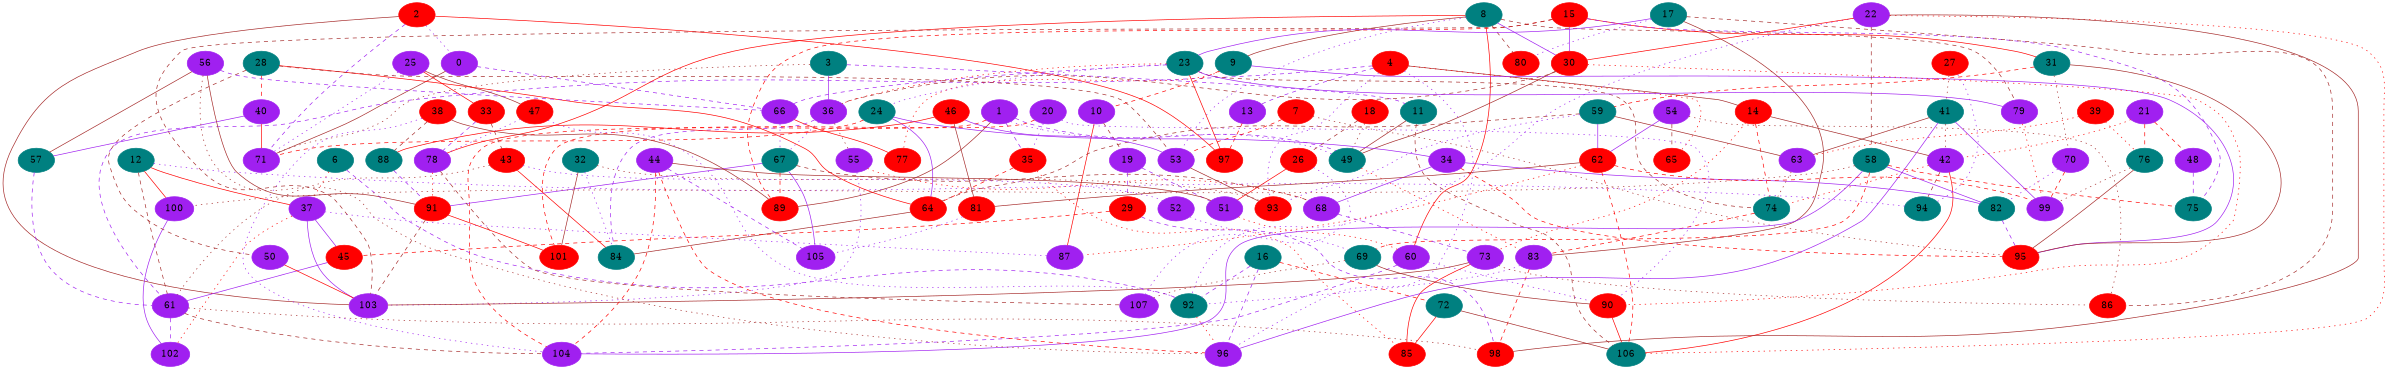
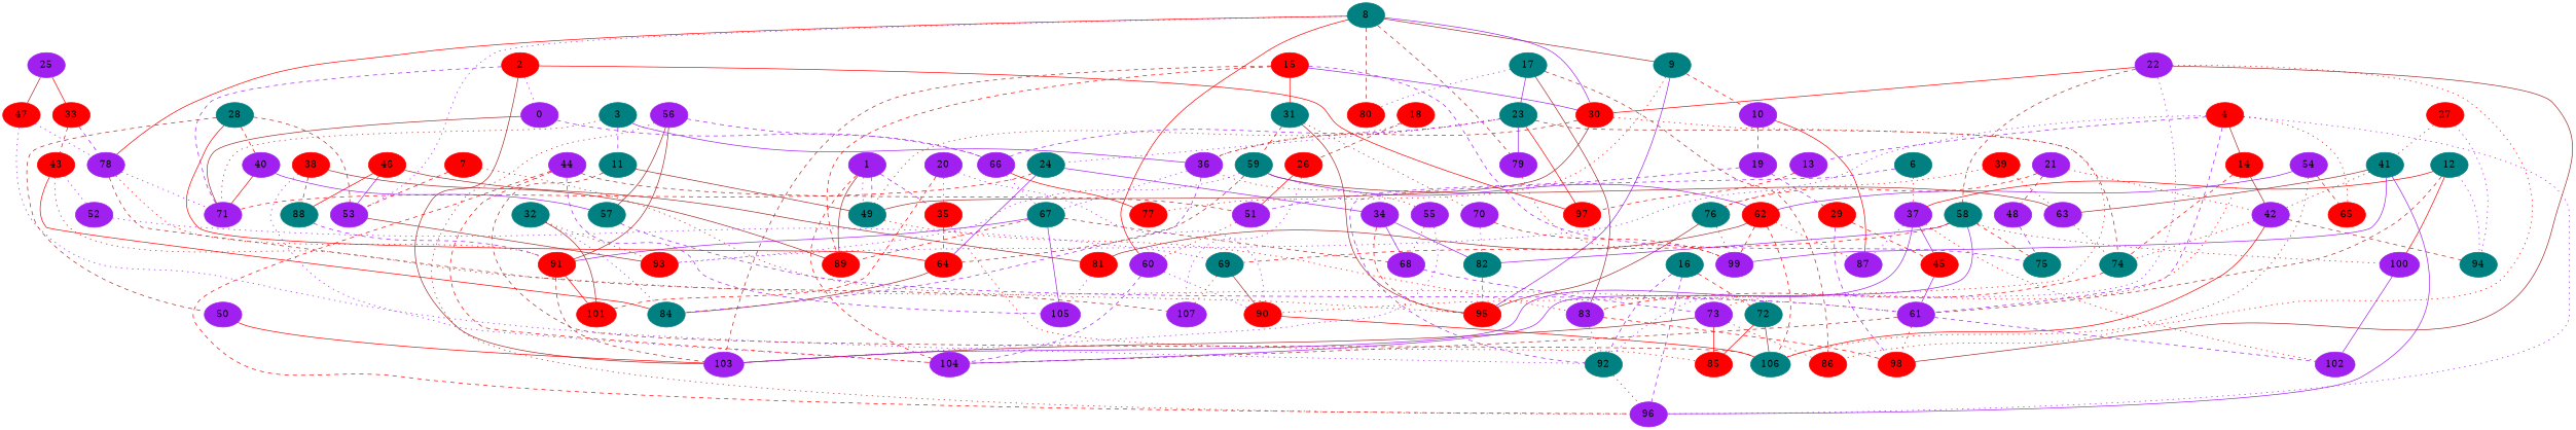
  graph {
    node [color=purple style=filled]
    edge [color=purple style=dashed]
    35 [color=red]
    1
    49 [color=teal]
    89 [color=red]
    104
    64 [color=red]
    85 [color=red]
    83
    2 [color=red]
    n10 [label=0]
    71
    97 [color=red]
    103
    66
    3 [color=teal]
    11 [color=teal]
    36
    106 [color=teal]
    84 [color=teal]
    55
    67 [color=teal]
    4 [color=red]
    13
    14 [color=red]
    61
    65 [color=red]
    93 [color=red]
    96
    42
    73
    74 [color=teal]
    98 [color=red]
    102
    77 [color=red]
    6 [color=teal]
    37
    92 [color=teal]
    87
    45 [color=red]
    7 [color=red]
    53
    95 [color=red]
    8 [color=teal]
    9 [color=teal]
    30 [color=red]
    60
    78
    79
    80 [color=red]
    10
    90 [color=red]
    107
    91 [color=red]
    99
    19
    29 [color=red]
    51
    12 [color=teal]
    94 [color=teal]
    100
    86 [color=red]
    15 [color=red]
    31 [color=teal]
    75 [color=teal]
    70
    59 [color=teal]
    16 [color=teal]
    72 [color=teal]
    17 [color=teal]
    23 [color=teal]
    24 [color=teal]
    18 [color=red]
    26 [color=red]
    82 [color=teal]
    20
    101 [color=red]
    21
    48
    76 [color=teal]
    22
    58 [color=teal]
    69 [color=teal]
    34
    68
    25
    33 [color=red]
    47 [color=red]
    43 [color=red]
    27 [color=red]
    41 [color=teal]
    63
    28 [color=teal]
    40
    50
    57 [color=teal]
    62 [color=red]
    32 [color=teal]
    52
    105
    38 [color=red]
    88 [color=teal]
    39 [color=red]
    44
    46 [color=red]
    81 [color=red]
    54
    56
    35 -- 64 [color=red]
    35 -- 85 [color=red style=dotted]
    1 -- 35
    1 -- 49 [style=dotted]
    1 -- 49
    1 -- 89 [color=brown style=solid]
    1 -- 104 [color=red]
    49 -- 83 [color=red style=dotted]
    64 -- 84 [color=brown style=solid]
    83 -- 98 [color=red]
    83 -- 92 [style=dotted]
    2 -- n10 [style=dotted]
    2 -- 71
    2 -- 97 [color=red style=solid]
    2 -- 103 [color=brown style=solid]
    n10 -- 71 [color=brown style=solid]
    n10 -- 66
    66 -- 67 [style=dotted]
    66 -- 77 [color=red style=solid]
    3 -- 71 [color=brown style=dotted]
    3 -- 11
    3 -- 36 [style=solid]
    11 -- 49 [color=brown style=solid]
    11 -- 106 [color=brown]
    36 -- 84
    36 -- 55 [color=brown style=dotted]
    36 -- 67 [style=dotted]
    55 -- 103 [style=dotted]
    55 -- 68 [color=red style=dotted]
    67 -- 89 [color=red]
    67 -- 91 [style=solid]
    67 -- 68 [color=brown]
    67 -- 105 [style=solid]
    4 -- 13
    4 -- 14 [color=brown style=solid]
    4 -- 61
    4 -- 65 [color=red style=dotted]
    4 -- 93 [style=dotted]
    4 -- 96 [style=dotted]
    13 -- 97 [color=red]
    14 -- 42 [color=brown style=solid]
    14 -- 73 [color=red style=dotted]
    14 -- 74 [color=red]
    61 -- 104 [color=brown]
    61 -- 98 [color=brown style=dotted]
    61 -- 102
    42 -- 106 [color=red style=solid]
    42 -- 74 [color=red style=dotted]
    42 -- 94 [color=brown]
    73 -- 85 [color=red style=solid]
    73 -- 103 [color=brown style=solid]
    73 -- 86 [color=brown style=dotted]
    74 -- 83 [color=red]
    6 -- 37 [color=red style=dotted]
    6 -- 92
    37 -- 103 [style=solid]
    37 -- 102 [color=red style=dotted]
    37 -- 87 [style=dotted]
    37 -- 45 [style=solid]
    92 -- 96 [color=red style=dotted]
    45 -- 61 [style=solid]
    7 -- 53 [color=red]
    7 -- 95 [color=brown style=dotted]
    53 -- 93 [color=brown style=solid]
    8 -- 53 [style=dotted]
    8 -- 9 [color=brown style=solid]
    8 -- 30 [style=solid]
    8 -- 60 [color=red style=solid]
    8 -- 78 [color=red style=solid]
    8 -- 79 [color=brown]
    8 -- 80 [color=brown]
    9 -- 77 [color=red style=dotted]
    9 -- 95 [style=solid]
    9 -- 10 [color=red]
    30 -- 49 [color=brown style=solid]
    30 -- 36 [color=brown]
    30 -- 90 [color=red style=dotted]
    60 -- 104
    60 -- 90 [style=dotted]
    78 -- 107 [color=brown]
    78 -- 91 [color=red style=dotted]
    79 -- 99 [color=red style=dotted]
    10 -- 87 [color=red style=solid]
    10 -- 19 [color=brown]
    90 -- 106 [color=red style=solid]
    91 -- 103 [color=brown]
    91 -- 101 [color=red style=solid]
    19 -- 29
    19 -- 51
    29 -- 98
    29 -- 45 [color=red]
    51 -- 60 [color=red style=dotted]
    12 -- 61 [color=brown]
    12 -- 37 [color=red style=solid]
    12 -- 94 [style=dotted]
    12 -- 100 [color=red style=solid]
    100 -- 102 [style=solid]
    15 -- 89 [color=red]
    15 -- 103 [color=brown]
    15 -- 30 [style=solid]
    15 -- 31 [color=red style=solid]
    15 -- 75
    31 -- 95 [color=brown style=solid]
    31 -- 70 [color=brown style=dotted]
    31 -- 59 [color=red]
    70 -- 99 [color=red]
    70 -- 82 [style=dotted]
    59 -- 64 [color=brown]
    59 -- 93 [style=dotted]
    59 -- 63 [color=brown style=solid]
    59 -- 62 [style=solid]
    16 -- 96
    16 -- 92
    16 -- 72 [color=red]
    72 -- 85 [color=red style=solid]
    72 -- 106 [color=brown style=solid]
    17 -- 83 [color=brown style=solid]
    17 -- 80 [style=dotted]
    17 -- 86 [color=brown]
    17 -- 23 [style=solid]
    23 -- 97 [color=red style=solid]
    23 -- 66
    23 -- 36 [color=red style=dotted]
    23 -- 74 [color=brown]
    23 -- 79 [style=solid]
    23 -- 24 [style=dotted]
    24 -- 64 [style=solid]
    24 -- 71 [color=red]
    24 -- 34 [style=solid]
    18 -- 49 [color=brown style=dotted]
    18 -- 26 [color=brown]
    26 -- 107 [style=dotted]
    26 -- 51 [color=red style=solid]
    82 -- 95
    20 -- 35 [style=dotted]
    20 -- 90 [style=dotted]
    20 -- 101 [color=red]
    21 -- 42 [color=red style=dotted]
    21 -- 48 [color=red]
    21 -- 76 [color=red]
    48 -- 75
    76 -- 95 [color=brown style=solid]
    76 -- 99 [color=brown style=dotted]
    22 -- 106 [color=red style=dotted]
    22 -- 98 [color=brown style=solid]
    22 -- 92 [style=dotted]
    22 -- 30 [color=red style=solid]
    22 -- 58 [color=brown]
    58 -- 104 [style=solid]
    58 -- 100 [color=brown style=dotted]
    58 -- 75 [color=red]
    58 -- 82 [style=solid]
    58 -- 69 [color=red]
    69 -- 90 [color=brown style=solid]
    69 -- 107 [color=brown style=dotted]
    34 -- 95 [color=red]
    34 -- 82 [style=solid]
    34 -- 68 [style=solid]
    68 -- 73
-   25 -- 71 [style=dotted]
+   78 -- 71 [style=dotted]
    25 -- 33 [color=red style=solid]
    25 -- 47 [color=brown style=solid]
    33 -- 78
    33 -- 43 [color=brown]
    47 -- 92 [style=dotted]
    47 -- 78 [style=dotted]
    43 -- 84 [color=red style=solid]
    43 -- 61 [color=brown style=dotted]
    43 -- 52 [style=dotted]
    27 -- 94 [style=dotted]
    27 -- 41 [color=brown style=dotted]
    41 -- 96 [style=solid]
    41 -- 42 [color=brown style=dotted]
    41 -- 99 [style=solid]
    41 -- 63 [color=brown style=solid]
    63 -- 74 [color=brown style=dotted]
    28 -- 64 [color=red style=solid]
    28 -- 53 [color=brown]
    28 -- 40 [color=red]
    28 -- 50 [color=brown]
    40 -- 71 [color=red style=solid]
    40 -- 57 [style=solid]
    50 -- 103 [color=red style=solid]
    57 -- 61
    62 -- 106 [color=red]
    62 -- 87 [color=red style=dotted]
    62 -- 99 [color=red]
    62 -- 81 [color=brown style=solid]
    32 -- 84 [style=dotted]
    32 -- 93 [color=brown style=dotted]
    32 -- 101 [color=brown style=solid]
    52 -- 69 [style=dotted]
    38 -- 89 [color=brown style=solid]
    38 -- 104 [style=dotted]
    38 -- 88 [color=brown]
    88 -- 91
    39 -- 76 [color=red style=dotted]
    39 -- 63 [color=red style=dotted]
    44 -- 104 [color=red]
    44 -- 96 [color=red]
-   44 -- 51 [color=brown style=solid]
+   44 -- 51 [color=brown]
    44 -- 105
    46 -- 53 [style=solid]
    46 -- 88 [color=red style=solid]
    46 -- 81 [color=brown style=solid]
    81 -- 105 [style=dotted]
    54 -- 65 [color=brown]
    54 -- 86 [color=brown style=dotted]
    54 -- 62 [style=solid]
    56 -- 66
    56 -- 96 [color=brown style=dotted]
    56 -- 91 [color=brown style=solid]
    56 -- 57 [color=brown style=solid]
  }
